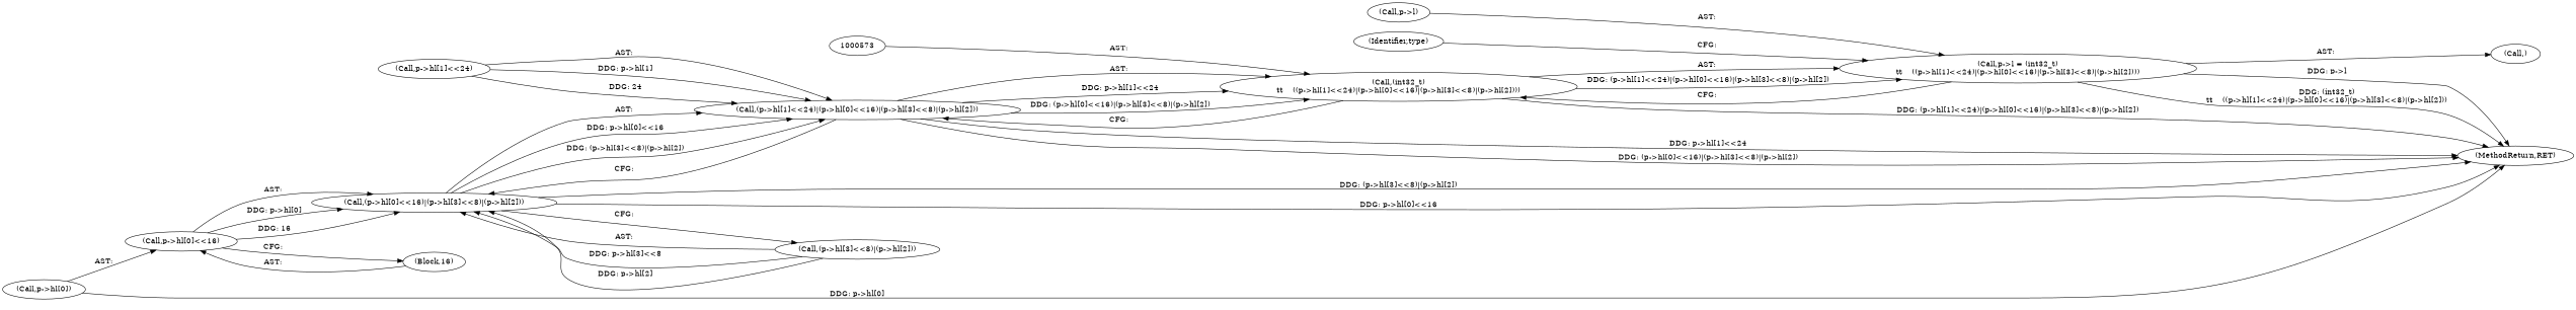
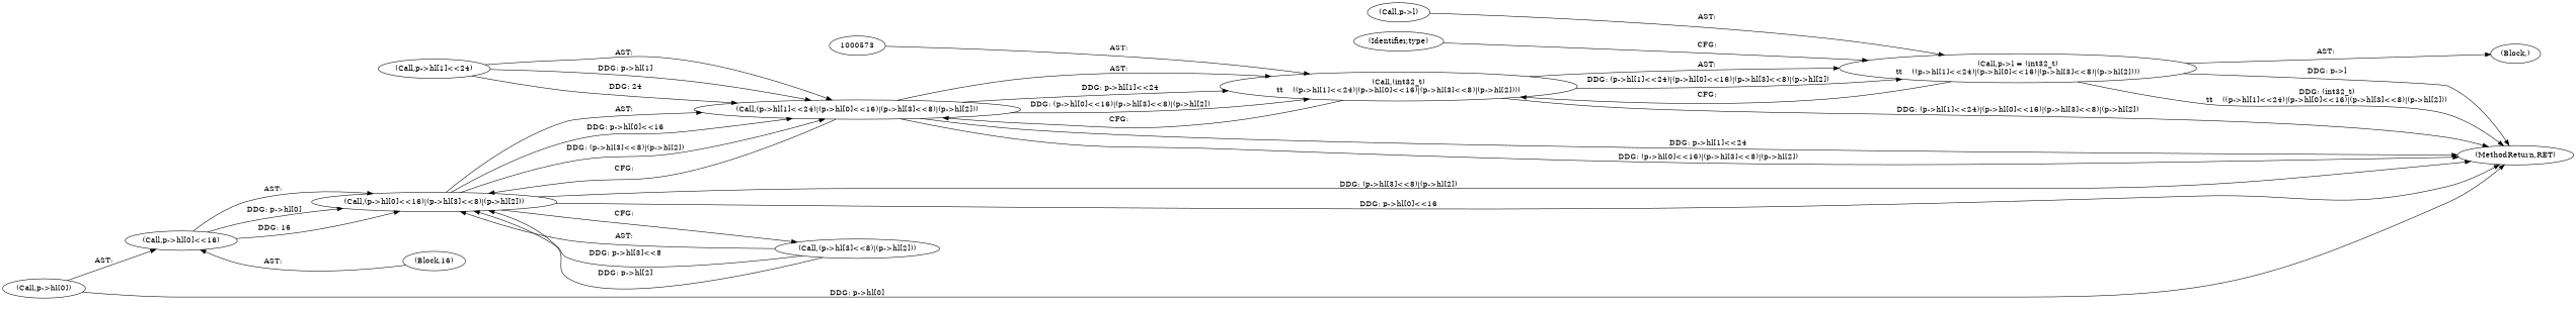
  digraph {
    rankdir=LR
    n1 [label="(Call,p->hl[0]<<16)"]
    n2 [label="(Call,(p->hl[0]<<16)|(p->hl[3]<<8)|(p->hl[2]))"]
    n3 [label="(Block,16)"]
    n4 [label="(MethodReturn,RET)"]
    n5 [label="(Call,(p->hl[1]<<24)|(p->hl[0]<<16)|(p->hl[3]<<8)|(p->hl[2]))"]
    n6 [label="(Call,(p->hl[3]<<8)|(p->hl[2]))"]
    n7 [label="(Call,(int32_t)\n\t\t    ((p->hl[1]<<24)|(p->hl[0]<<16)|(p->hl[3]<<8)|(p->hl[2])))"]
    n8 [label="(Call,p->l = (int32_t)\n\t\t    ((p->hl[1]<<24)|(p->hl[0]<<16)|(p->hl[3]<<8)|(p->hl[2])))"]
-   n9 [label="(Call,)"]
+   n9 [label="(Block,)"]
    n10 [label="(Call,p->hl[1]<<24)"]
    n11 [label="(Call,p->l)"]
    n12 [label="(Identifier,type)"]
    n13 [label="(Call,p->hl[0])"]
    1000573
    n1 -> n2 [label="AST: "]
    n1 -> n2 [label="DDG: p->hl[0]"]
    n1 -> n2 [label="DDG: 16"]
-   n1 -> n3 [label="CFG: "]
    n2 -> n4 [label="DDG: (p->hl[3]<<8)|(p->hl[2])"]
    n2 -> n4 [label="DDG: p->hl[0]<<16"]
    n2 -> n5 [label="AST: "]
    n2 -> n5 [label="DDG: p->hl[0]<<16"]
    n2 -> n5 [label="DDG: (p->hl[3]<<8)|(p->hl[2])"]
    n2 -> n6 [label="CFG: "]
    n3 -> n1 [label="AST: "]
    n5 -> n2 [label="CFG: "]
    n5 -> n4 [label="DDG: p->hl[1]<<24"]
    n5 -> n4 [label="DDG: (p->hl[0]<<16)|(p->hl[3]<<8)|(p->hl[2])"]
    n5 -> n7 [label="AST: "]
    n5 -> n7 [label="DDG: p->hl[1]<<24"]
    n5 -> n7 [label="DDG: (p->hl[0]<<16)|(p->hl[3]<<8)|(p->hl[2])"]
    n6 -> n2 [label="AST: "]
    n6 -> n2 [label="DDG: p->hl[3]<<8"]
    n6 -> n2 [label="DDG: p->hl[2]"]
    n7 -> n4 [label="DDG: (p->hl[1]<<24)|(p->hl[0]<<16)|(p->hl[3]<<8)|(p->hl[2])"]
    n7 -> n5 [label="CFG: "]
    n7 -> n8 [label="AST: "]
    n7 -> n8 [label="DDG: (p->hl[1]<<24)|(p->hl[0]<<16)|(p->hl[3]<<8)|(p->hl[2])"]
    n8 -> n4 [label="DDG: p->l"]
    n8 -> n4 [label="DDG: (int32_t)\n\t\t    ((p->hl[1]<<24)|(p->hl[0]<<16)|(p->hl[3]<<8)|(p->hl[2]))"]
    n8 -> n7 [label="CFG: "]
    n8 -> n9 [label="AST: "]
    n10 -> n5 [label="AST: "]
    n10 -> n5 [label="DDG: p->hl[1]"]
    n10 -> n5 [label="DDG: 24"]
    n11 -> n8 [label="AST: "]
    n12 -> n8 [label="CFG: "]
    n13 -> n1 [label="AST: "]
    n13 -> n4 [label="DDG: p->hl[0]"]
    1000573 -> n7 [label="AST: "]
  }
